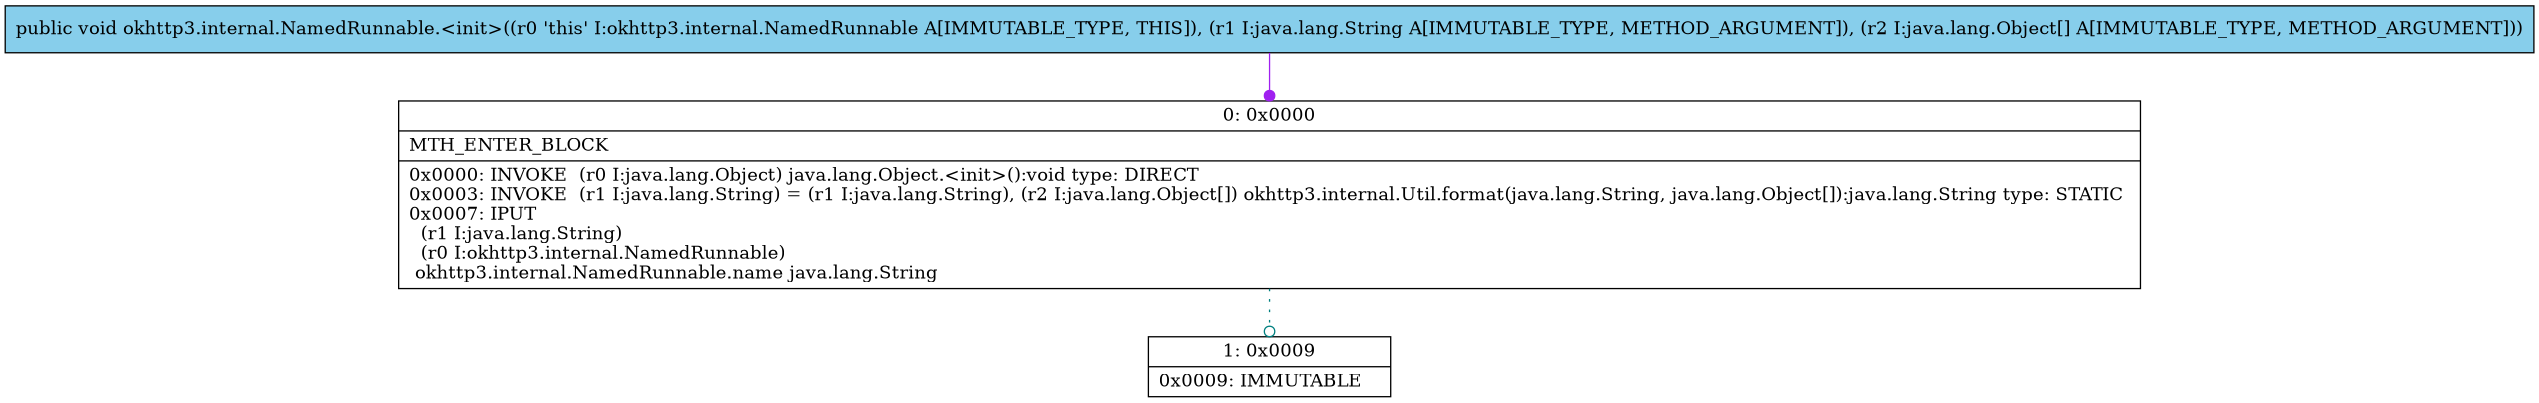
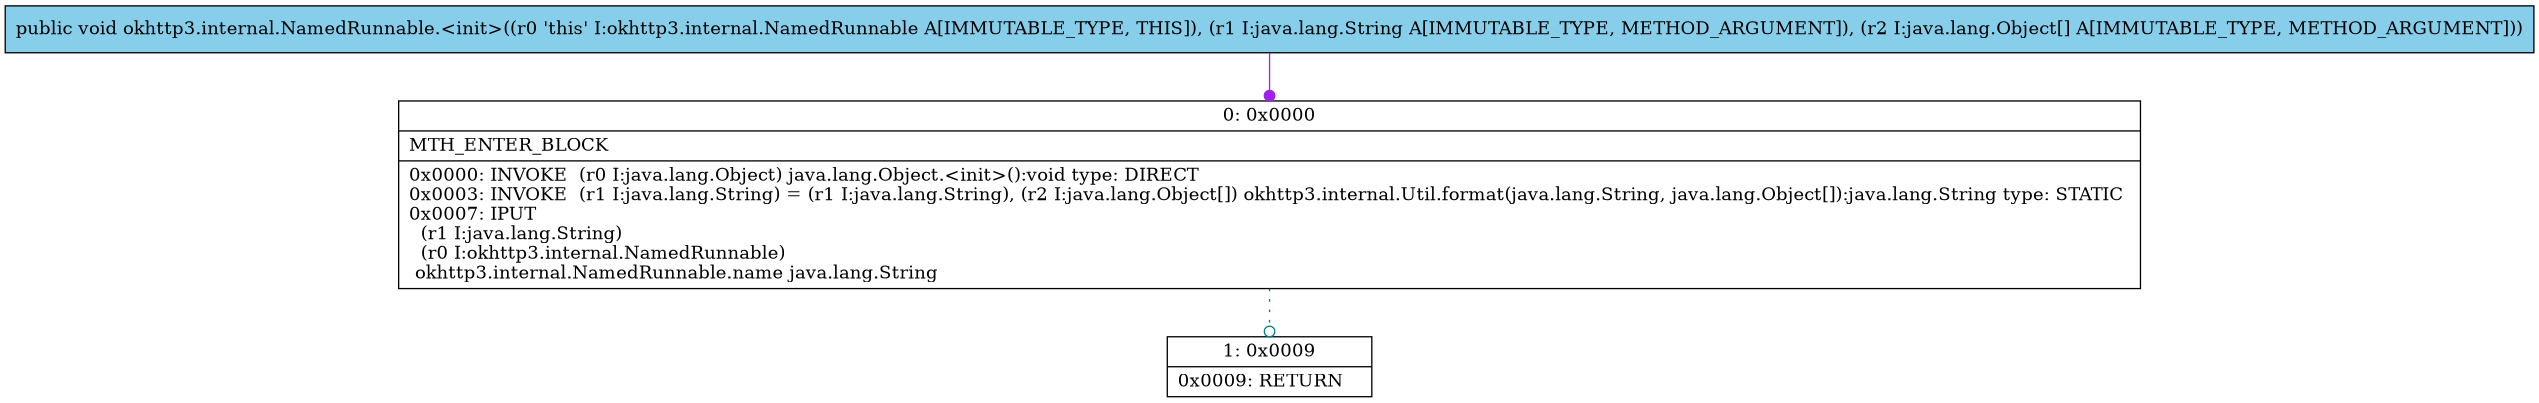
  digraph {
    node [shape=record style=filled fillcolor=white]
    n1 [label="{0\:\ 0x0000|MTH_ENTER_BLOCK\l|0x0000: INVOKE  (r0 I:java.lang.Object) java.lang.Object.\<init\>():void type: DIRECT \l0x0003: INVOKE  (r1 I:java.lang.String) = (r1 I:java.lang.String), (r2 I:java.lang.Object[]) okhttp3.internal.Util.format(java.lang.String, java.lang.Object[]):java.lang.String type: STATIC \l0x0007: IPUT  \l  (r1 I:java.lang.String)\l  (r0 I:okhttp3.internal.NamedRunnable)\l okhttp3.internal.NamedRunnable.name java.lang.String \l}"]
-   n2 [label="{1\:\ 0x0009|0x0009: IMMUTABLE   \l}"]
+   n2 [label="{1\:\ 0x0009|0x0009: RETURN   \l}"]
    n3 [label="{public void okhttp3.internal.NamedRunnable.\<init\>((r0 'this' I:okhttp3.internal.NamedRunnable A[IMMUTABLE_TYPE, THIS]), (r1 I:java.lang.String A[IMMUTABLE_TYPE, METHOD_ARGUMENT]), (r2 I:java.lang.Object[] A[IMMUTABLE_TYPE, METHOD_ARGUMENT])) }" fillcolor=skyblue]
    n1 -> n2 [color=teal style=dotted arrowhead=odot]
    n3 -> n1 [color=purple style=solid arrowhead=dot]
  }
